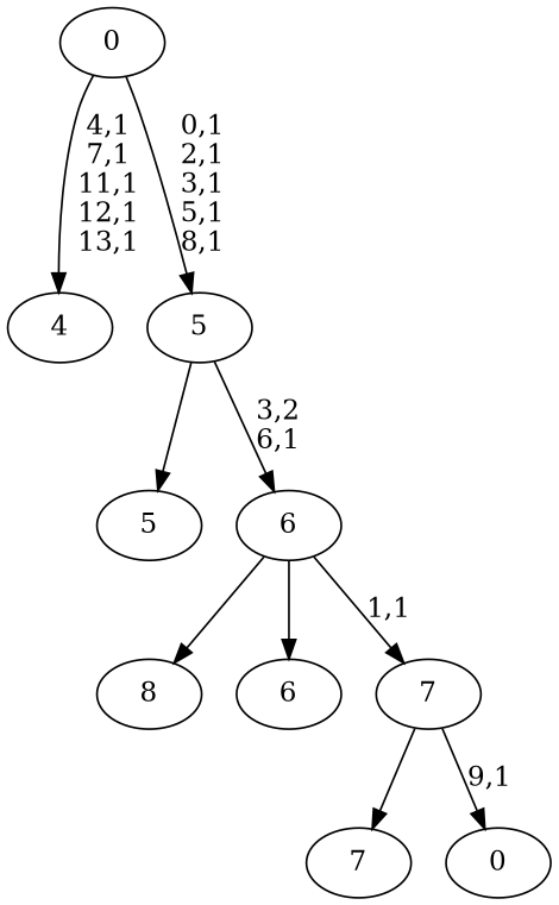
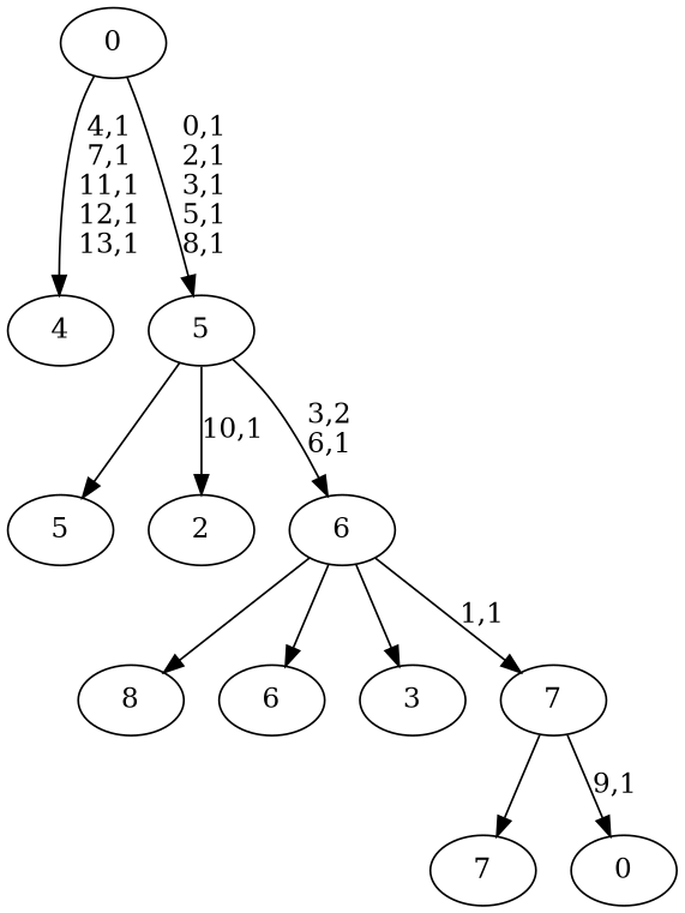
  digraph {
    n1 [label=8]
    n2 [label=7]
    n3 [label=6]
    n4 [label=5]
    n5 [label=4]
+   n6 [label=3]
+   n7 [label=2]
    n8 [label=0]
    7
    6
    5
    0
    7 -> n2
    7 -> n8 [label="9,1"]
    6 -> n1
    6 -> n3
+   6 -> n6
    6 -> 7 [label="1,1"]
    5 -> n4
+   5 -> n7 [label="10,1"]
    5 -> 6 [label="3,2\n6,1"]
    0 -> n5 [label="4,1\n7,1\n11,1\n12,1\n13,1"]
    0 -> 5 [label="0,1\n2,1\n3,1\n5,1\n8,1"]
  }
